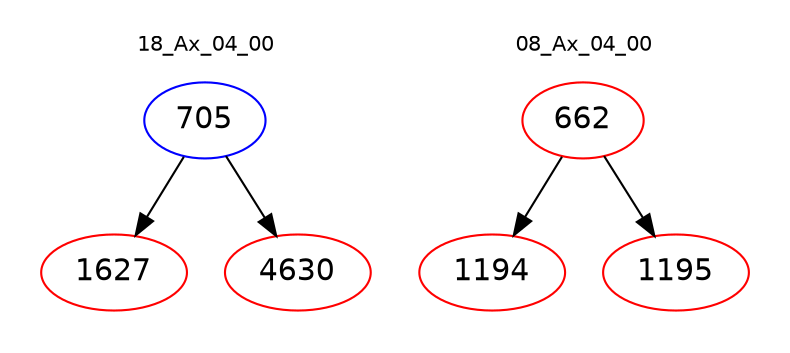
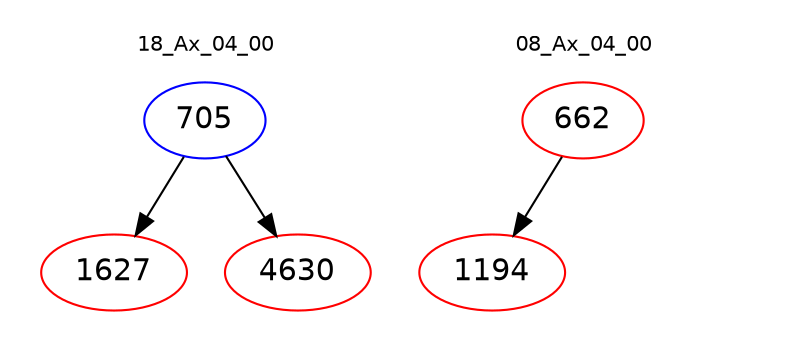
  digraph {
    fontname="DejaVu Sans"
    node [color=red fontname="DejaVu Sans"]
    edge [color=black fontname="DejaVu Sans"]
    n1 [color=blue label=705]
    n2 [label=1627]
    n3 [label=4630]
    n4 [label=662]
    n5 [label=1194]
-   n6 [label=1195]
    subgraph cluster_1 {
      color=white
      fontsize=10
      label="18_Ax_04_00"
      n1
      n2
      n3
    }
    subgraph cluster_2 {
      color=white
      fontsize=10
      label="08_Ax_04_00"
      n4
      n5
-     n6
    }
    n1 -> n2
    n1 -> n3
    n4 -> n5
-   n4 -> n6
  }
